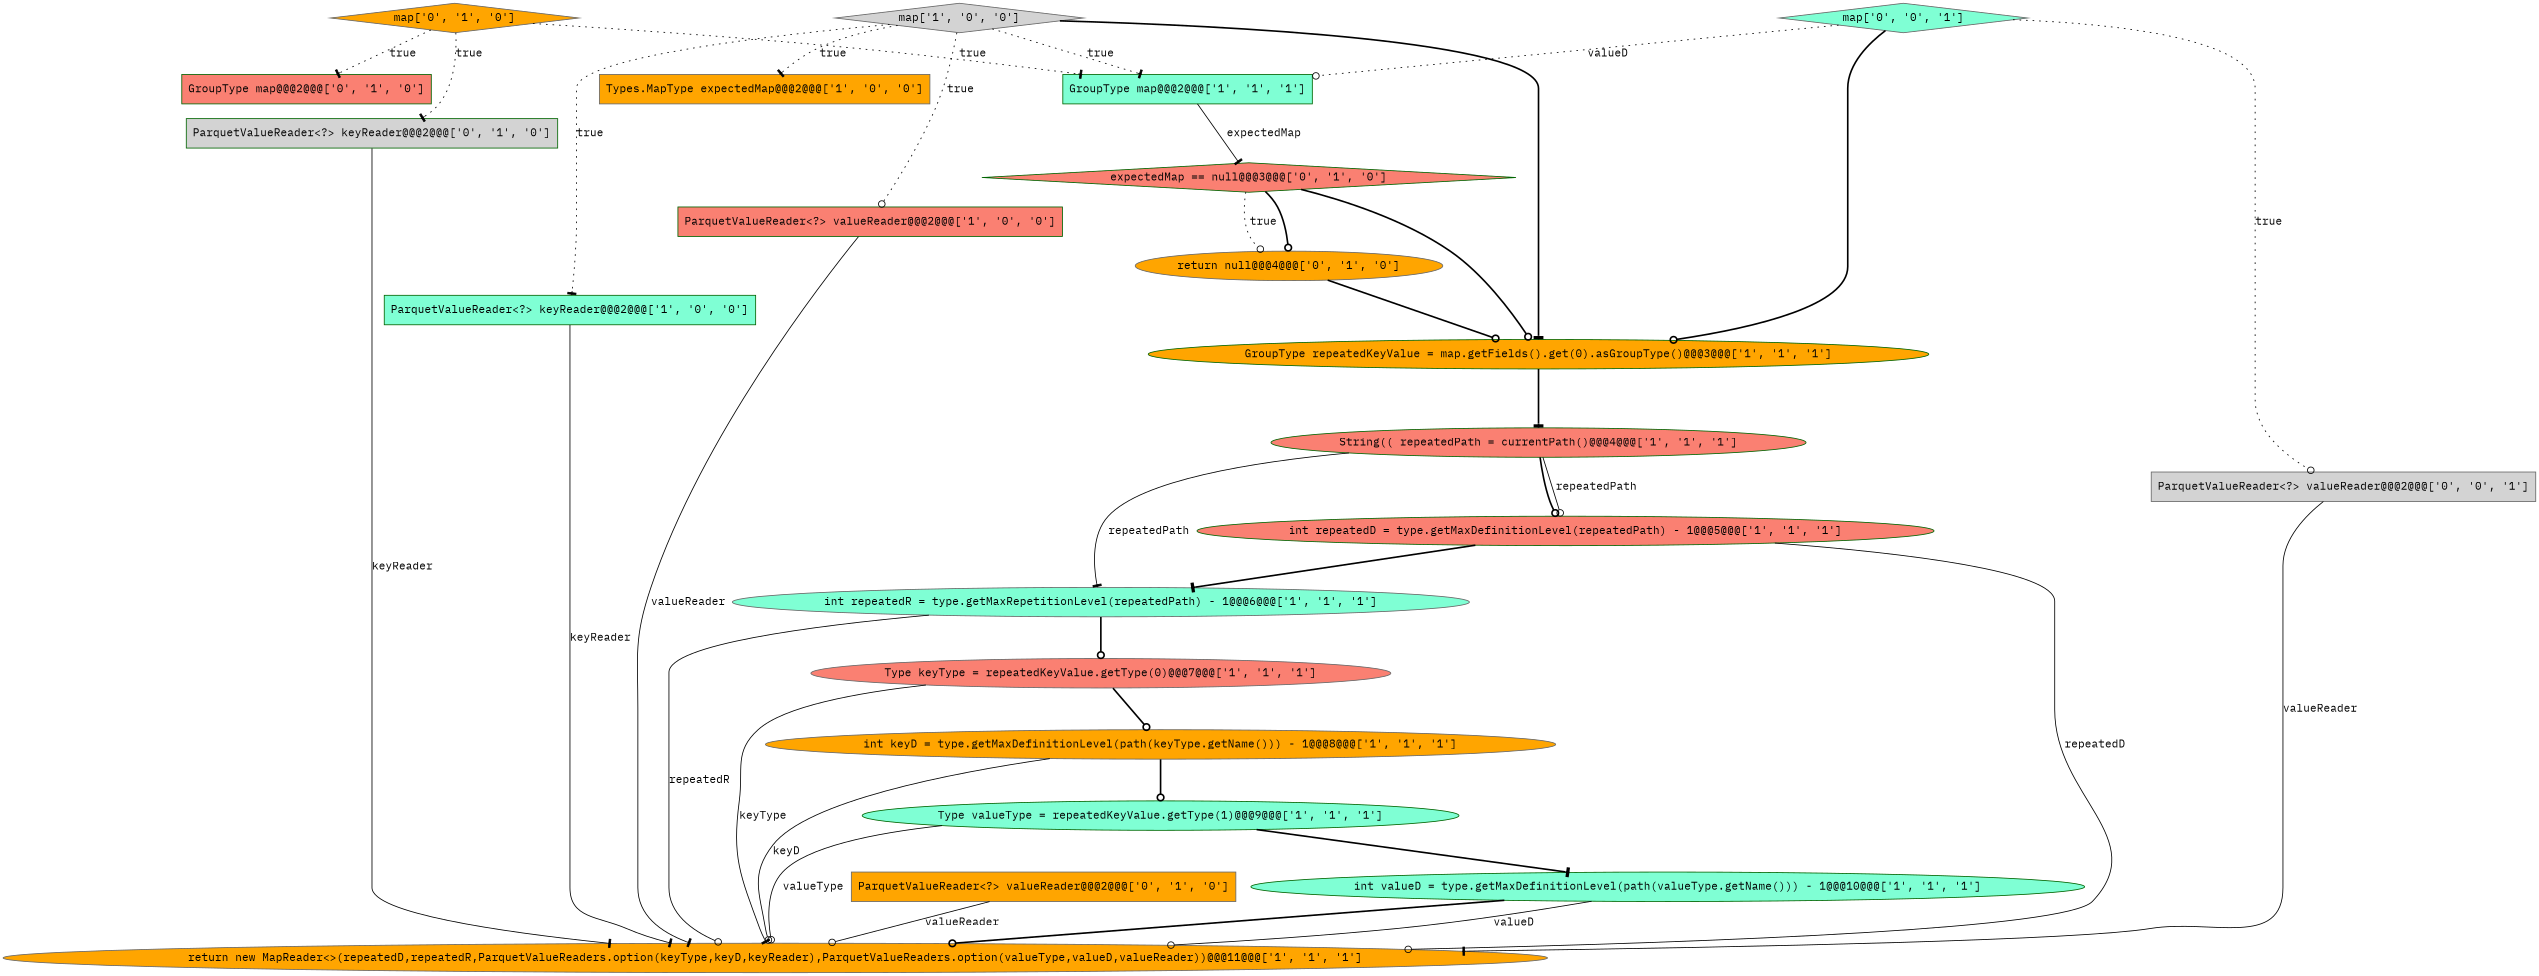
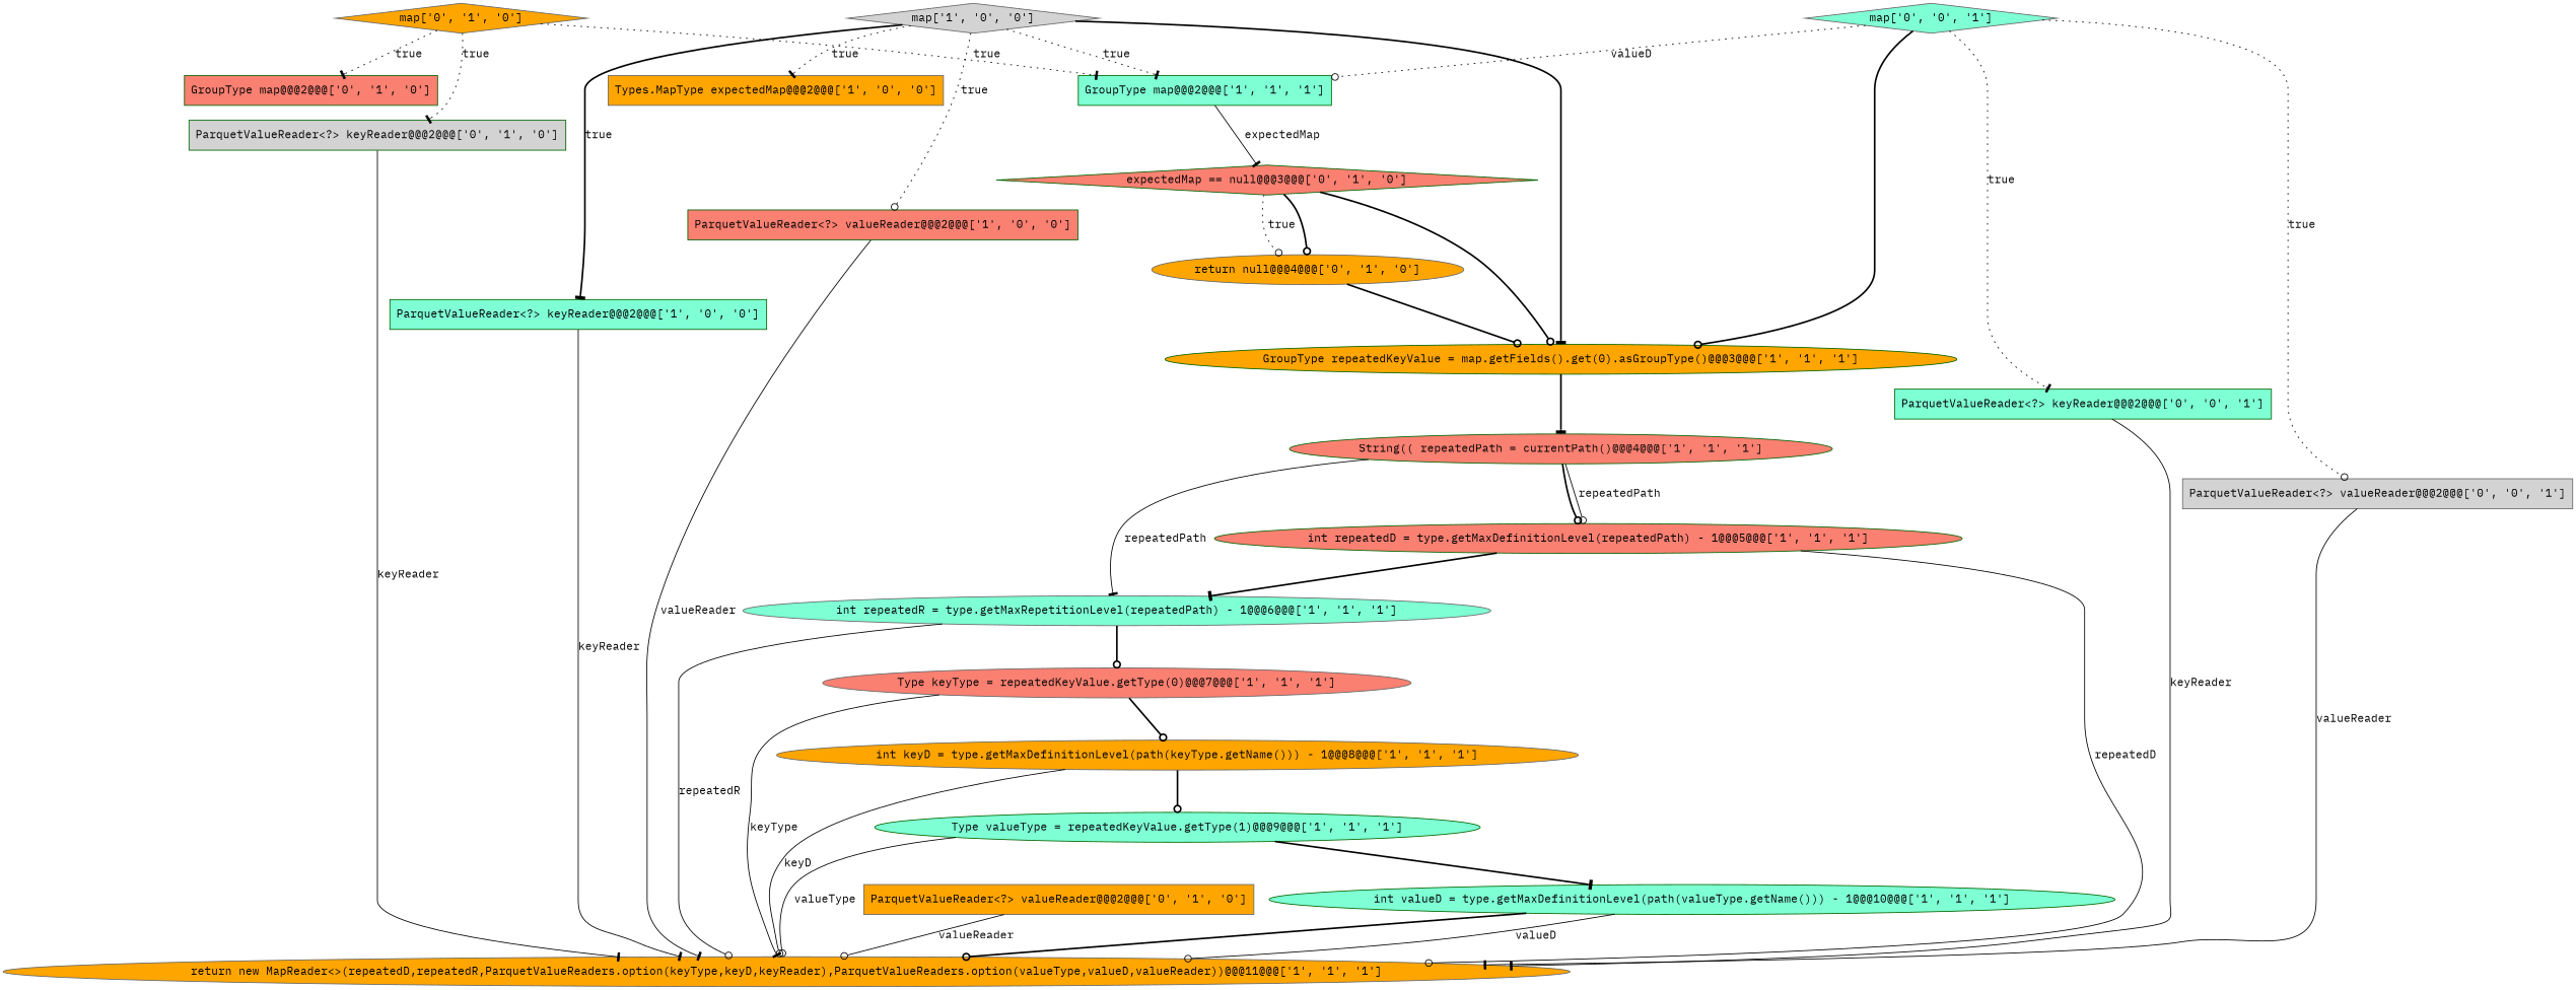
  digraph {
    fontname="IBM Plex Mono"
    node [color=darkgreen fillcolor=orange fontname="IBM Plex Mono" shape=ellipse style=filled]
    edge [arrowhead=odot fontname="IBM Plex Mono" style=solid]
    n1 [color=gray40 label="map['0', '1', '0']" shape=diamond]
    n2 [fillcolor=lightgrey label="ParquetValueReader<?> keyReader@@@2@@@['0', '1', '0']" shape=box]
    n3 [fillcolor=aquamarine label="GroupType map@@@2@@@['1', '1', '1']" shape=box]
    n4 [fillcolor=salmon label="GroupType map@@@2@@@['0', '1', '0']" shape=box]
    n5 [color=gray40 label="return new MapReader<>(repeatedD,repeatedR,ParquetValueReaders.option(keyType,keyD,keyReader),ParquetValueReaders.option(valueType,valueD,valueReader))@@@11@@@['1', '1', '1']"]
    n6 [fillcolor=salmon label="expectedMap == null@@@3@@@['0', '1', '0']" shape=diamond]
    n7 [color=gray40 label="ParquetValueReader<?> valueReader@@@2@@@['0', '1', '0']" shape=box]
    n8 [label="GroupType repeatedKeyValue = map.getFields().get(0).asGroupType()@@@3@@@['1', '1', '1']"]
    n9 [color=gray40 label="return null@@@4@@@['0', '1', '0']"]
    n10 [color=gray40 fillcolor=aquamarine label="int repeatedR = type.getMaxRepetitionLevel(repeatedPath) - 1@@@6@@@['1', '1', '1']"]
    n11 [color=gray40 fillcolor=salmon label="Type keyType = repeatedKeyValue.getType(0)@@@7@@@['1', '1', '1']"]
    n12 [color=gray40 label="int keyD = type.getMaxDefinitionLevel(path(keyType.getName())) - 1@@@8@@@['1', '1', '1']"]
    n13 [fillcolor=salmon label="String(( repeatedPath = currentPath()@@@4@@@['1', '1', '1']"]
    n14 [fillcolor=salmon label="int repeatedD = type.getMaxDefinitionLevel(repeatedPath) - 1@@@5@@@['1', '1', '1']"]
    n15 [color=gray40 label="Types.MapType expectedMap@@@2@@@['1', '0', '0']" shape=box]
    n16 [fillcolor=salmon label="ParquetValueReader<?> valueReader@@@2@@@['1', '0', '0']" shape=box]
+   n17 [fillcolor=aquamarine label="ParquetValueReader<?> keyReader@@@2@@@['0', '0', '1']" shape=box]
    n18 [color=gray40 fillcolor=lightgrey label="map['1', '0', '0']" shape=diamond]
    n19 [fillcolor=aquamarine label="ParquetValueReader<?> keyReader@@@2@@@['1', '0', '0']" shape=box]
    n20 [fillcolor=aquamarine label="int valueD = type.getMaxDefinitionLevel(path(valueType.getName())) - 1@@@10@@@['1', '1', '1']"]
    n21 [color=gray40 fillcolor=aquamarine label="map['0', '0', '1']" shape=diamond]
    n22 [color=gray40 fillcolor=lightgrey label="ParquetValueReader<?> valueReader@@@2@@@['0', '0', '1']" shape=box]
    n23 [fillcolor=aquamarine label="Type valueType = repeatedKeyValue.getType(1)@@@9@@@['1', '1', '1']"]
    n1 -> n2 [arrowhead=tee label=true style=dotted]
    n1 -> n3 [arrowhead=tee label=true style=dotted]
    n1 -> n4 [arrowhead=tee label=true style=dotted]
    n2 -> n5 [arrowhead=tee label=keyReader]
    n3 -> n6 [arrowhead=tee label=expectedMap]
    n6 -> n8 [style=bold]
    n6 -> n9 [label=true style=dotted]
    n6 -> n9 [style=bold]
    n7 -> n5 [label=valueReader]
    n8 -> n13 [arrowhead=tee style=bold]
    n9 -> n8 [style=bold]
    n10 -> n5 [label=repeatedR]
    n10 -> n11 [style=bold]
    n11 -> n5 [arrowhead=tee label=keyType]
    n11 -> n12 [style=bold]
    n12 -> n5 [label=keyD]
    n12 -> n23 [style=bold]
    n13 -> n10 [arrowhead=tee label=repeatedPath]
    n13 -> n14 [style=bold]
    n13 -> n14 [label=repeatedPath]
    n14 -> n5 [label=repeatedD]
    n14 -> n10 [arrowhead=tee style=bold]
    n16 -> n5 [arrowhead=tee label=valueReader]
+   n17 -> n5 [arrowhead=tee label=keyReader]
    n18 -> n3 [arrowhead=tee label=true style=dotted]
    n18 -> n8 [arrowhead=tee style=bold]
    n18 -> n15 [arrowhead=tee label=true style=dotted]
    n18 -> n16 [label=true style=dotted]
-   n18 -> n19 [arrowhead=tee label=true style=dotted]
+   n18 -> n19 [arrowhead=tee label=true style=bold]
    n19 -> n5 [arrowhead=tee label=keyReader]
    n20 -> n5 [label=valueD]
    n20 -> n5 [style=bold]
    n21 -> n3 [label=valueD style=dotted]
    n21 -> n8 [style=bold]
+   n21 -> n17 [arrowhead=tee label=true style=dotted]
    n21 -> n22 [label=true style=dotted]
    n22 -> n5 [arrowhead=tee label=valueReader]
    n23 -> n5 [label=valueType]
    n23 -> n20 [arrowhead=tee style=bold]
  }
